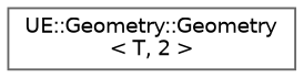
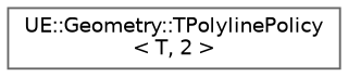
  digraph {
    rankdir=LR
-   n1 [color=grey40 fillcolor=white fontname=Helvetica fontsize=10 height=0.2 label="UE::Geometry::Geometry\l\< T, 2 \>" shape=box style=filled width=0.4]
+   n1 [color=grey40 fillcolor=white fontname=Helvetica fontsize=10 height=0.2 label="UE::Geometry::TPolylinePolicy\l\< T, 2 \>" shape=box style=filled width=0.4]
  }
